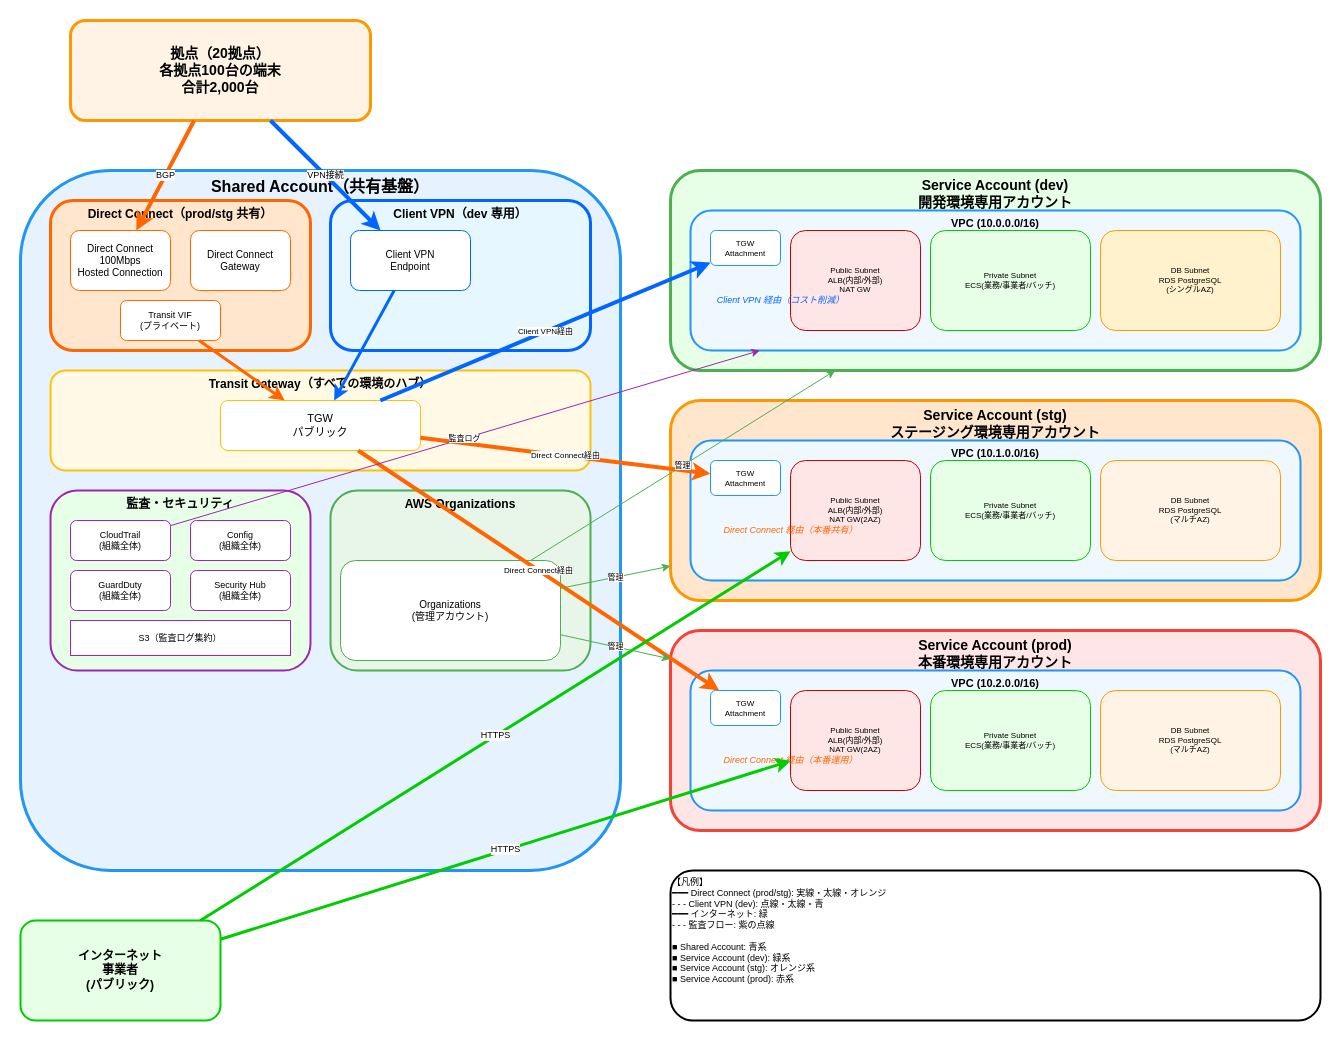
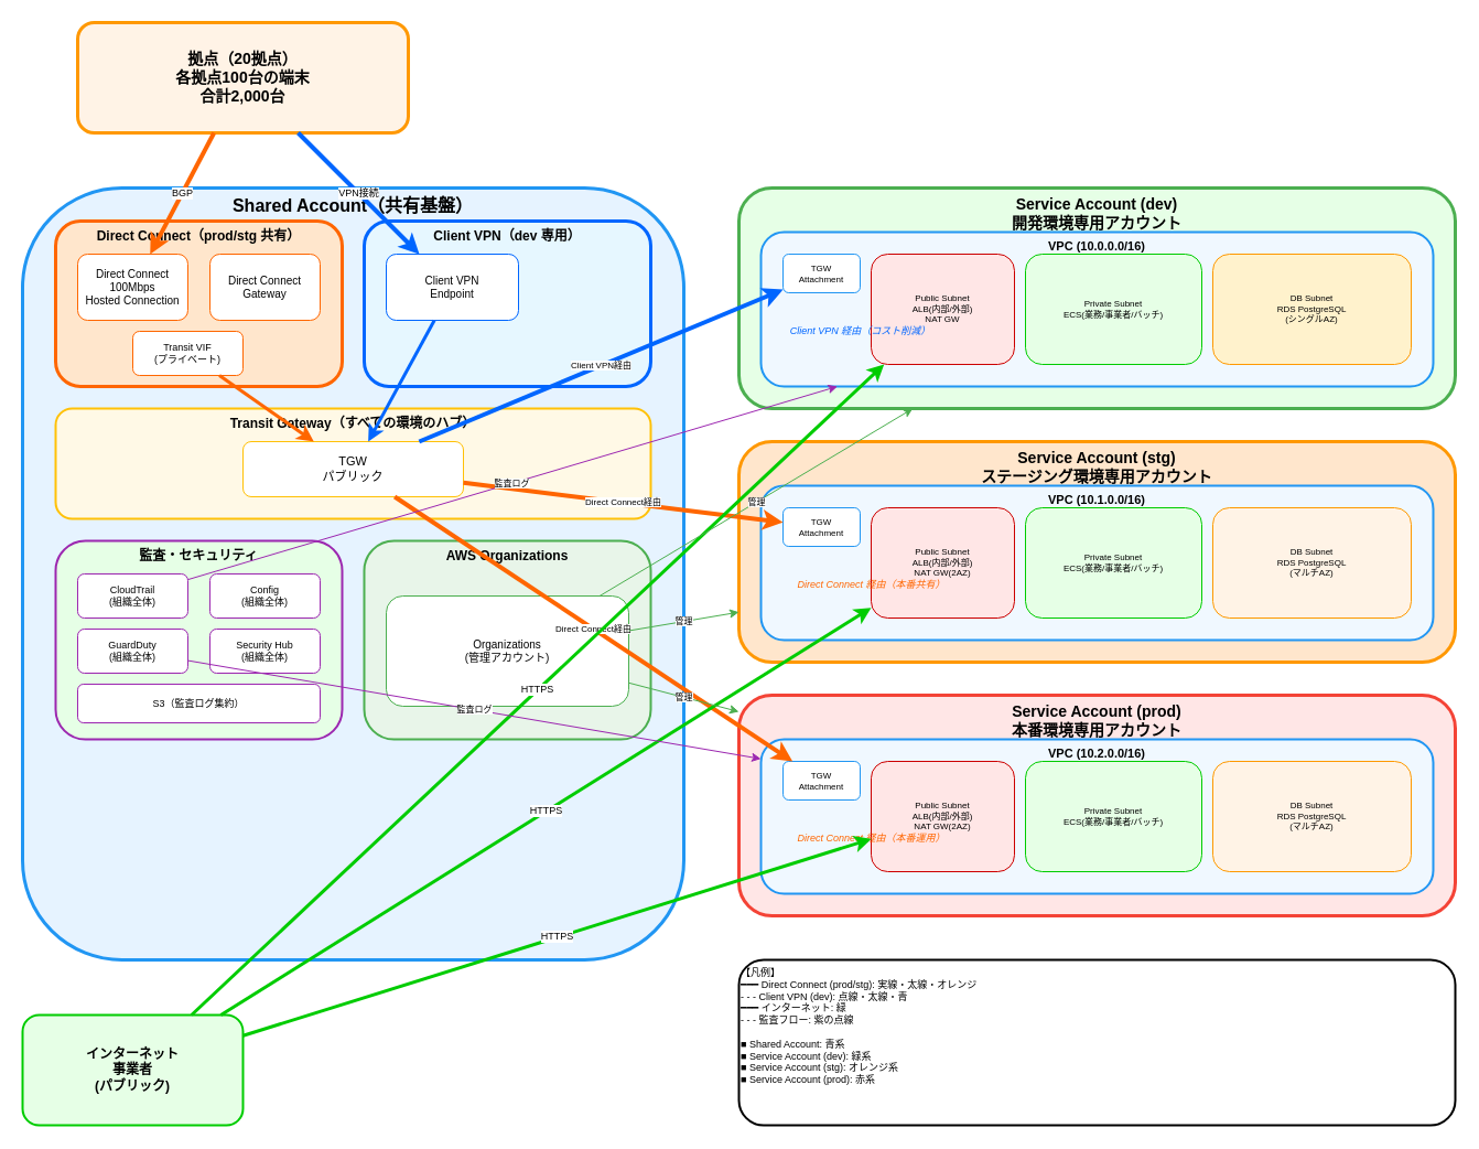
  <mxCell id="0" />
  <mxCell id="1" parent="0" />
  <mxCell id="2" value="拠点（20拠点）&#10;各拠点100台の端末&#10;合計2,000台" style="rounded=1;whiteSpace=wrap;html=1;fillColor=#fff3e6;strokeColor=#ff9800;strokeWidth=3;fontSize=14;fontStyle=1;align=center;" vertex="1" parent="1"><mxGeometry x="70" y="20" width="300" height="100" as="geometry" /></mxCell>
  <mxCell id="3" value="Shared Account（共有基盤）" style="rounded=1;whiteSpace=wrap;html=1;fillColor=#e6f3ff;strokeColor=#2196F3;strokeWidth=3;verticalAlign=top;fontSize=16;fontStyle=1" vertex="1" parent="1"><mxGeometry x="20" y="170" width="600" height="700" as="geometry" /></mxCell>
  <mxCell id="4" value="Direct Connect（prod/stg 共有）" style="rounded=1;whiteSpace=wrap;html=1;fillColor=#ffe6cc;strokeColor=#ff6600;strokeWidth=3;verticalAlign=top;fontSize=12;fontStyle=1" vertex="1" parent="1"><mxGeometry x="50" y="200" width="260" height="150" as="geometry" /></mxCell>
  <mxCell id="5" value="Direct Connect&#10;100Mbps&#10;Hosted Connection" style="rounded=1;whiteSpace=wrap;html=1;fillColor=#ffffff;strokeColor=#ff6600;strokeWidth=1;fontSize=10" vertex="1" parent="1"><mxGeometry x="70" y="230" width="100" height="60" as="geometry" /></mxCell>
  <mxCell id="6" value="Direct Connect&#10;Gateway" style="rounded=1;whiteSpace=wrap;html=1;fillColor=#ffffff;strokeColor=#ff6600;strokeWidth=1;fontSize=10" vertex="1" parent="1"><mxGeometry x="190" y="230" width="100" height="60" as="geometry" /></mxCell>
  <mxCell id="7" value="Transit VIF&#10;(プライベート)" style="rounded=1;whiteSpace=wrap;html=1;fillColor=#ffffff;strokeColor=#ff6600;strokeWidth=1;fontSize=9" vertex="1" parent="1"><mxGeometry x="120" y="300" width="100" height="40" as="geometry" /></mxCell>
  <mxCell id="8" value="Client VPN（dev 専用）" style="rounded=1;whiteSpace=wrap;html=1;fillColor=#e6f7ff;strokeColor=#0066FF;strokeWidth=3;strokeDashArray=5 5;verticalAlign=top;fontSize=12;fontStyle=1" vertex="1" parent="1"><mxGeometry x="330" y="200" width="260" height="150" as="geometry" /></mxCell>
  <mxCell id="9" value="Client VPN&#10;Endpoint" style="rounded=1;whiteSpace=wrap;html=1;fillColor=#ffffff;strokeColor=#0066FF;strokeWidth=1;fontSize=10" vertex="1" parent="1"><mxGeometry x="350" y="230" width="120" height="60" as="geometry" /></mxCell>
  <mxCell id="10" value="Transit Gateway（すべての環境のハブ）" style="rounded=1;whiteSpace=wrap;html=1;fillColor=#fff9e6;strokeColor=#FFC107;strokeWidth=2;verticalAlign=top;fontSize=12;fontStyle=1" vertex="1" parent="1"><mxGeometry x="50" y="370" width="540" height="100" as="geometry" /></mxCell>
  <mxCell id="11" value="TGW&#10;パブリック" style="rounded=1;whiteSpace=wrap;html=1;fillColor=#ffffff;strokeColor=#FFC107;strokeWidth=1;fontSize=11" vertex="1" parent="1"><mxGeometry x="220" y="400" width="200" height="50" as="geometry" /></mxCell>
  <mxCell id="12" value="監査・セキュリティ" style="rounded=1;whiteSpace=wrap;html=1;fillColor=#e6ffe6;strokeColor=#9C27B0;strokeWidth=2;verticalAlign=top;fontSize=12;fontStyle=1;" vertex="1" parent="1"><mxGeometry x="50" y="490" width="260" height="180" as="geometry" /></mxCell>
  <mxCell id="13" value="CloudTrail&#10;(組織全体)" style="rounded=1;whiteSpace=wrap;html=1;fillColor=#ffffff;strokeColor=#9C27B0;strokeWidth=1;fontSize=9" vertex="1" parent="1"><mxGeometry x="70" y="520" width="100" height="40" as="geometry" /></mxCell>
  <mxCell id="14" value="Config&#10;(組織全体)" style="rounded=1;whiteSpace=wrap;html=1;fillColor=#ffffff;strokeColor=#9C27B0;strokeWidth=1;fontSize=9" vertex="1" parent="1"><mxGeometry x="190" y="520" width="100" height="40" as="geometry" /></mxCell>
  <mxCell id="15" value="GuardDuty&#10;(組織全体)" style="rounded=1;whiteSpace=wrap;html=1;fillColor=#ffffff;strokeColor=#9C27B0;strokeWidth=1;fontSize=9" vertex="1" parent="1"><mxGeometry x="70" y="570" width="100" height="40" as="geometry" /></mxCell>
  <mxCell id="16" value="Security Hub&#10;(組織全体)" style="rounded=1;whiteSpace=wrap;html=1;fillColor=#ffffff;strokeColor=#9C27B0;strokeWidth=1;fontSize=9" vertex="1" parent="1"><mxGeometry x="190" y="570" width="100" height="40" as="geometry" /></mxCell>
- <mxCell id="17" value="S3（監査ログ集約）" style="whiteSpace=wrap;html=1;fillColor=#ffffff;strokeColor=#9C27B0;strokeWidth=1;fontSize=9;rounded=0;" vertex="1" parent="1"><mxGeometry x="70" y="620" width="220" height="35" as="geometry" /></mxCell>
+ <mxCell id="17" value="S3（監査ログ集約）" style="rounded=1;whiteSpace=wrap;html=1;fillColor=#ffffff;strokeColor=#9C27B0;strokeWidth=1;fontSize=9" vertex="1" parent="1"><mxGeometry x="70" y="620" width="220" height="35" as="geometry" /></mxCell>
  <mxCell id="18" value="AWS Organizations" style="rounded=1;whiteSpace=wrap;html=1;fillColor=#e8f5e9;strokeColor=#4CAF50;strokeWidth=2;verticalAlign=top;fontSize=12;fontStyle=1" vertex="1" parent="1"><mxGeometry x="330" y="490" width="260" height="180" as="geometry" /></mxCell>
- <mxCell id="19" value="Organizations&#10;(管理アカウント)" style="rounded=1;whiteSpace=wrap;html=1;fillColor=#ffffff;strokeColor=#4CAF50;strokeWidth=1;fontSize=10" vertex="1" parent="1"><mxGeometry x="340" y="560" width="220" height="100" as="geometry" /></mxCell>
+ <mxCell id="19" value="Organizations&#10;(管理アカウント)" style="rounded=1;whiteSpace=wrap;html=1;fillColor=#ffffff;strokeColor=#4CAF50;strokeWidth=1;fontSize=10" vertex="1" parent="1"><mxGeometry x="350" y="540" width="220" height="100" as="geometry" /></mxCell>
  <mxCell id="20" value="Service Account (dev)&#10;開発環境専用アカウント" style="rounded=1;whiteSpace=wrap;html=1;fillColor=#e6ffe6;strokeColor=#4CAF50;strokeWidth=3;strokeDashArray=5 5;verticalAlign=top;fontSize=14;fontStyle=1" vertex="1" parent="1"><mxGeometry x="670" y="170" width="650" height="200" as="geometry" /></mxCell>
  <mxCell id="21" value="VPC (10.0.0.0/16)" style="rounded=1;whiteSpace=wrap;html=1;fillColor=#f0f8ff;strokeColor=#2196F3;strokeWidth=2;verticalAlign=top;fontSize=11;fontStyle=1" vertex="1" parent="1"><mxGeometry x="690" y="210" width="610" height="140" as="geometry" /></mxCell>
  <mxCell id="22" value="TGW&#10;Attachment" style="rounded=1;whiteSpace=wrap;html=1;fillColor=#ffffff;strokeColor=#2196F3;strokeWidth=1;fontSize=8" vertex="1" parent="1"><mxGeometry x="710" y="230" width="70" height="35" as="geometry" /></mxCell>
  <mxCell id="23" value="Public Subnet&#10;ALB(内部/外部)&#10;NAT GW" style="rounded=1;whiteSpace=wrap;html=1;fillColor=#ffe6e6;strokeColor=#cc0000;strokeWidth=1;fontSize=8" vertex="1" parent="1"><mxGeometry x="790" y="230" width="130" height="100" as="geometry" /></mxCell>
  <mxCell id="24" value="Private Subnet&#10;ECS(業務/事業者/バッチ)" style="rounded=1;whiteSpace=wrap;html=1;fillColor=#e6ffe6;strokeColor=#00cc00;strokeWidth=1;fontSize=8" vertex="1" parent="1"><mxGeometry x="930" y="230" width="160" height="100" as="geometry" /></mxCell>
  <mxCell id="25" value="DB Subnet&#10;RDS PostgreSQL&#10;(シングルAZ)" style="rounded=1;whiteSpace=wrap;html=1;fillColor=#fff2cc;strokeColor=#ff9900;strokeWidth=1;fontSize=8;" vertex="1" parent="1"><mxGeometry x="1100" y="230" width="180" height="100" as="geometry" /></mxCell>
  <mxCell id="26" value="Client VPN 経由（コスト削減）" style="text;html=1;strokeColor=none;fillColor=none;align=center;verticalAlign=middle;fontSize=9;fontStyle=2;fontColor=#0066FF" vertex="1" parent="1"><mxGeometry x="690" y="290" width="180" height="20" as="geometry" /></mxCell>
  <mxCell id="27" value="Service Account (stg)&#10;ステージング環境専用アカウント" style="rounded=1;whiteSpace=wrap;html=1;fillColor=#ffe6cc;strokeColor=#ff9800;strokeWidth=3;verticalAlign=top;fontSize=14;fontStyle=1" vertex="1" parent="1"><mxGeometry x="670" y="400" width="650" height="200" as="geometry" /></mxCell>
  <mxCell id="28" value="VPC (10.1.0.0/16)" style="rounded=1;whiteSpace=wrap;html=1;fillColor=#f0f8ff;strokeColor=#2196F3;strokeWidth=2;verticalAlign=top;fontSize=11;fontStyle=1" vertex="1" parent="1"><mxGeometry x="690" y="440" width="610" height="140" as="geometry" /></mxCell>
  <mxCell id="29" value="TGW&#10;Attachment" style="rounded=1;whiteSpace=wrap;html=1;fillColor=#ffffff;strokeColor=#2196F3;strokeWidth=1;fontSize=8" vertex="1" parent="1"><mxGeometry x="710" y="460" width="70" height="35" as="geometry" /></mxCell>
  <mxCell id="30" value="Public Subnet&#10;ALB(内部/外部)&#10;NAT GW(2AZ)" style="rounded=1;whiteSpace=wrap;html=1;fillColor=#ffe6e6;strokeColor=#cc0000;strokeWidth=1;fontSize=8" vertex="1" parent="1"><mxGeometry x="790" y="460" width="130" height="100" as="geometry" /></mxCell>
  <mxCell id="31" value="Private Subnet&#10;ECS(業務/事業者/バッチ)" style="rounded=1;whiteSpace=wrap;html=1;fillColor=#e6ffe6;strokeColor=#00cc00;strokeWidth=1;fontSize=8" vertex="1" parent="1"><mxGeometry x="930" y="460" width="160" height="100" as="geometry" /></mxCell>
  <mxCell id="32" value="DB Subnet&#10;RDS PostgreSQL&#10;(マルチAZ)" style="rounded=1;whiteSpace=wrap;html=1;fillColor=#fff3e6;strokeColor=#ff9900;strokeWidth=1;fontSize=8" vertex="1" parent="1"><mxGeometry x="1100" y="460" width="180" height="100" as="geometry" /></mxCell>
  <mxCell id="33" value="Direct Connect 経由（本番共有）" style="text;html=1;strokeColor=none;fillColor=none;align=center;verticalAlign=middle;fontSize=9;fontStyle=2;fontColor=#ff6600" vertex="1" parent="1"><mxGeometry x="690" y="520" width="200" height="20" as="geometry" /></mxCell>
  <mxCell id="34" value="Service Account (prod)&#10;本番環境専用アカウント" style="rounded=1;whiteSpace=wrap;html=1;fillColor=#ffe6e6;strokeColor=#F44336;strokeWidth=3;verticalAlign=top;fontSize=14;fontStyle=1" vertex="1" parent="1"><mxGeometry x="670" y="630" width="650" height="200" as="geometry" /></mxCell>
  <mxCell id="35" value="VPC (10.2.0.0/16)" style="rounded=1;whiteSpace=wrap;html=1;fillColor=#f0f8ff;strokeColor=#2196F3;strokeWidth=2;verticalAlign=top;fontSize=11;fontStyle=1" vertex="1" parent="1"><mxGeometry x="690" y="670" width="610" height="140" as="geometry" /></mxCell>
  <mxCell id="36" value="TGW&#10;Attachment" style="rounded=1;whiteSpace=wrap;html=1;fillColor=#ffffff;strokeColor=#2196F3;strokeWidth=1;fontSize=8" vertex="1" parent="1"><mxGeometry x="710" y="690" width="70" height="35" as="geometry" /></mxCell>
  <mxCell id="37" value="Public Subnet&#10;ALB(内部/外部)&#10;NAT GW(2AZ)" style="rounded=1;whiteSpace=wrap;html=1;fillColor=#ffe6e6;strokeColor=#cc0000;strokeWidth=1;fontSize=8" vertex="1" parent="1"><mxGeometry x="790" y="690" width="130" height="100" as="geometry" /></mxCell>
  <mxCell id="38" value="Private Subnet&#10;ECS(業務/事業者/バッチ)" style="rounded=1;whiteSpace=wrap;html=1;fillColor=#e6ffe6;strokeColor=#00cc00;strokeWidth=1;fontSize=8" vertex="1" parent="1"><mxGeometry x="930" y="690" width="160" height="100" as="geometry" /></mxCell>
  <mxCell id="39" value="DB Subnet&#10;RDS PostgreSQL&#10;(マルチAZ)" style="rounded=1;whiteSpace=wrap;html=1;fillColor=#fff3e6;strokeColor=#ff9900;strokeWidth=1;fontSize=8" vertex="1" parent="1"><mxGeometry x="1100" y="690" width="180" height="100" as="geometry" /></mxCell>
  <mxCell id="40" value="Direct Connect 経由（本番運用）" style="text;html=1;strokeColor=none;fillColor=none;align=center;verticalAlign=middle;fontSize=9;fontStyle=2;fontColor=#ff6600" vertex="1" parent="1"><mxGeometry x="690" y="750" width="200" height="20" as="geometry" /></mxCell>
  <mxCell id="41" value="BGP" style="endArrow=classic;html=1;strokeColor=#ff6600;strokeWidth=4;fontSize=9" edge="1" parent="1" source="2" target="5"><mxGeometry width="50" height="50" relative="1" as="geometry"><mxPoint x="220" y="120" as="sourcePoint" /><mxPoint x="120" y="230" as="targetPoint" /></mxGeometry></mxCell>
  <mxCell id="42" value="VPN接続" style="endArrow=classic;html=1;strokeColor=#0066FF;strokeWidth=4;strokeDashArray=5 5;fontSize=9" edge="1" parent="1" source="2" target="9"><mxGeometry width="50" height="50" relative="1" as="geometry"><mxPoint x="220" y="120" as="sourcePoint" /><mxPoint x="410" y="230" as="targetPoint" /></mxGeometry></mxCell>
  <mxCell id="43" value="" style="endArrow=classic;html=1;strokeColor=#ff6600;strokeWidth=3" edge="1" parent="1" source="7" target="11"><mxGeometry width="50" height="50" relative="1" as="geometry"><mxPoint x="170" y="340" as="sourcePoint" /><mxPoint x="320" y="400" as="targetPoint" /></mxGeometry></mxCell>
  <mxCell id="44" value="" style="endArrow=classic;html=1;strokeColor=#0066FF;strokeWidth=3;strokeDashArray=5 5" edge="1" parent="1" source="9" target="11"><mxGeometry width="50" height="50" relative="1" as="geometry"><mxPoint x="410" y="290" as="sourcePoint" /><mxPoint x="320" y="400" as="targetPoint" /></mxGeometry></mxCell>
  <mxCell id="45" value="Client VPN経由" style="endArrow=classic;html=1;strokeColor=#0066FF;strokeWidth=4;strokeDashArray=5 5;fontSize=8" edge="1" parent="1" source="11" target="22"><mxGeometry width="50" height="50" relative="1" as="geometry"><mxPoint x="420" y="425" as="sourcePoint" /><mxPoint x="710" y="247" as="targetPoint" /></mxGeometry></mxCell>
  <mxCell id="46" value="Direct Connect経由" style="endArrow=classic;html=1;strokeColor=#ff6600;strokeWidth=4;fontSize=8" edge="1" parent="1" source="11" target="29"><mxGeometry width="50" height="50" relative="1" as="geometry"><mxPoint x="420" y="425" as="sourcePoint" /><mxPoint x="710" y="477" as="targetPoint" /></mxGeometry></mxCell>
  <mxCell id="47" value="Direct Connect経由" style="endArrow=classic;html=1;strokeColor=#ff6600;strokeWidth=4;fontSize=8" edge="1" parent="1" source="11" target="36"><mxGeometry width="50" height="50" relative="1" as="geometry"><mxPoint x="420" y="450" as="sourcePoint" /><mxPoint x="710" y="707" as="targetPoint" /></mxGeometry></mxCell>
  <mxCell id="48" value="インターネット&#10;事業者&#10;(パブリック)" style="rounded=1;whiteSpace=wrap;html=1;fillColor=#e6ffe6;strokeColor=#00cc00;strokeWidth=2;fontSize=12;fontStyle=1;align=center;" vertex="1" parent="1"><mxGeometry x="20" y="920" width="200" height="100" as="geometry" /></mxCell>
+ <mxCell id="49" value="HTTPS" style="endArrow=classic;html=1;strokeColor=#00cc00;strokeWidth=3;fontSize=9" edge="1" parent="1" source="48" target="23"><mxGeometry width="50" height="50" relative="1" as="geometry"><mxPoint x="220" y="970" as="sourcePoint" /><mxPoint x="855" y="330" as="targetPoint" /></mxGeometry></mxCell>
  <mxCell id="50" value="HTTPS" style="endArrow=classic;html=1;strokeColor=#00cc00;strokeWidth=3;fontSize=9" edge="1" parent="1" source="48" target="30"><mxGeometry width="50" height="50" relative="1" as="geometry"><mxPoint x="220" y="970" as="sourcePoint" /><mxPoint x="855" y="560" as="targetPoint" /></mxGeometry></mxCell>
  <mxCell id="51" value="HTTPS" style="endArrow=classic;html=1;strokeColor=#00cc00;strokeWidth=3;fontSize=9" edge="1" parent="1" source="48" target="37"><mxGeometry width="50" height="50" relative="1" as="geometry"><mxPoint x="220" y="970" as="sourcePoint" /><mxPoint x="855" y="790" as="targetPoint" /></mxGeometry></mxCell>
  <mxCell id="52" value="監査ログ" style="endArrow=classic;html=1;strokeColor=#9C27B0;strokeWidth=1;strokeDashArray=5 5;fontSize=8" edge="1" parent="1" source="13" target="21"><mxGeometry width="50" height="50" relative="1" as="geometry"><mxPoint x="170" y="540" as="sourcePoint" /><mxPoint x="690" y="280" as="targetPoint" /></mxGeometry></mxCell>
+ <mxCell id="53" value="監査ログ" style="endArrow=classic;html=1;strokeColor=#9C27B0;strokeWidth=1;strokeDashArray=5 5;fontSize=8" edge="1" parent="1" source="15" target="35"><mxGeometry width="50" height="50" relative="1" as="geometry"><mxPoint x="170" y="590" as="sourcePoint" /><mxPoint x="690" y="740" as="targetPoint" /></mxGeometry></mxCell>
  <mxCell id="54" value="管理" style="endArrow=classic;html=1;strokeColor=#4CAF50;strokeWidth=1;strokeDashArray=5 5;fontSize=8" edge="1" parent="1" source="19" target="20"><mxGeometry width="50" height="50" relative="1" as="geometry"><mxPoint x="570" y="590" as="sourcePoint" /><mxPoint x="670" y="270" as="targetPoint" /></mxGeometry></mxCell>
  <mxCell id="55" value="管理" style="endArrow=classic;html=1;strokeColor=#4CAF50;strokeWidth=1;strokeDashArray=5 5;fontSize=8" edge="1" parent="1" source="19" target="27"><mxGeometry width="50" height="50" relative="1" as="geometry"><mxPoint x="570" y="590" as="sourcePoint" /><mxPoint x="670" y="500" as="targetPoint" /></mxGeometry></mxCell>
  <mxCell id="56" value="管理" style="endArrow=classic;html=1;strokeColor=#4CAF50;strokeWidth=1;strokeDashArray=5 5;fontSize=8" edge="1" parent="1" source="19" target="34"><mxGeometry width="50" height="50" relative="1" as="geometry"><mxPoint x="570" y="640" as="sourcePoint" /><mxPoint x="670" y="730" as="targetPoint" /></mxGeometry></mxCell>
  <mxCell id="57" value="【凡例】&#10;━━━ Direct Connect (prod/stg): 実線・太線・オレンジ&#10;- - - Client VPN (dev): 点線・太線・青&#10;━━━ インターネット: 緑&#10;- - - 監査フロー: 紫の点線&#10;&#10;■ Shared Account: 青系&#10;■ Service Account (dev): 緑系&#10;■ Service Account (stg): オレンジ系&#10;■ Service Account (prod): 赤系" style="rounded=1;whiteSpace=wrap;html=1;fillColor=#ffffff;strokeColor=#000000;strokeWidth=2;verticalAlign=top;fontSize=9;fontStyle=0;align=left;" vertex="1" parent="1"><mxGeometry x="670" y="870" width="650" height="150" as="geometry" /></mxCell>
